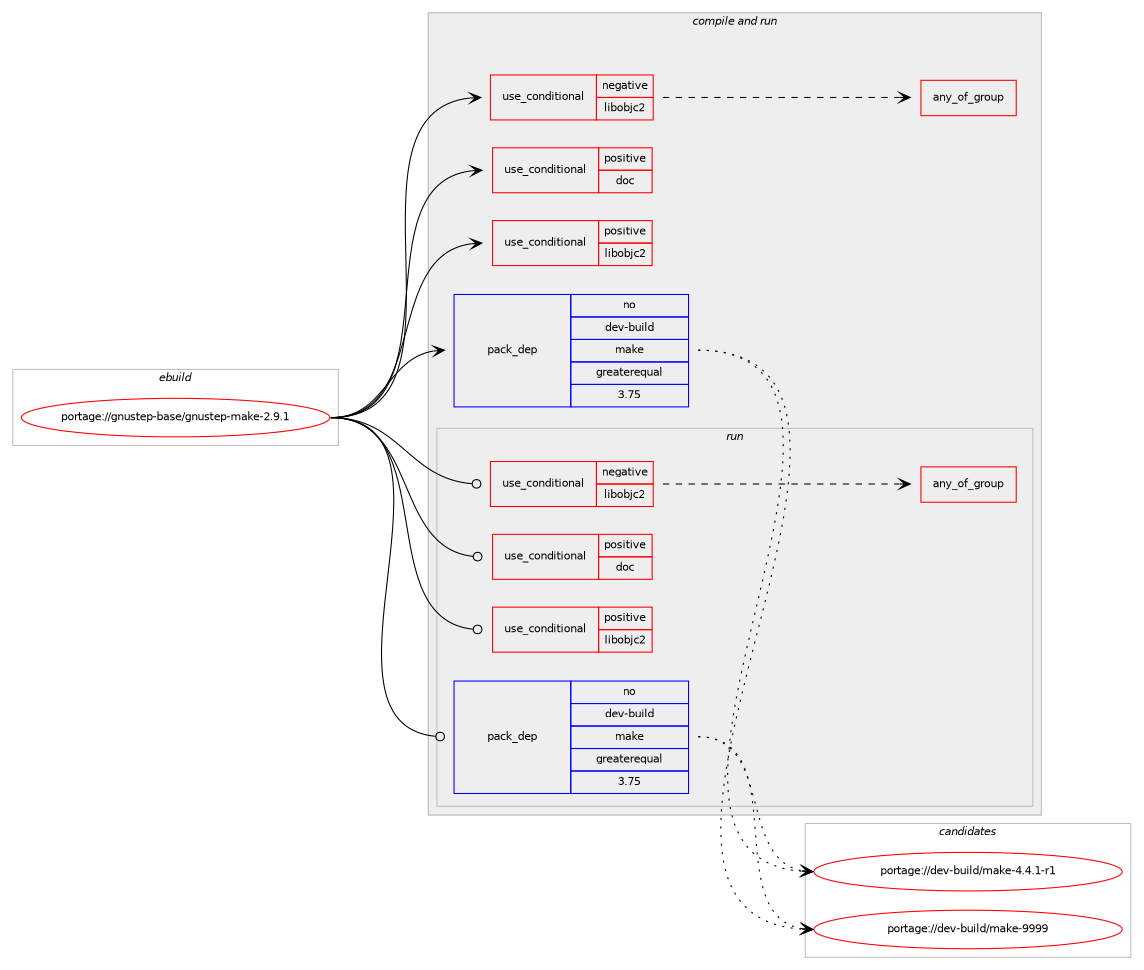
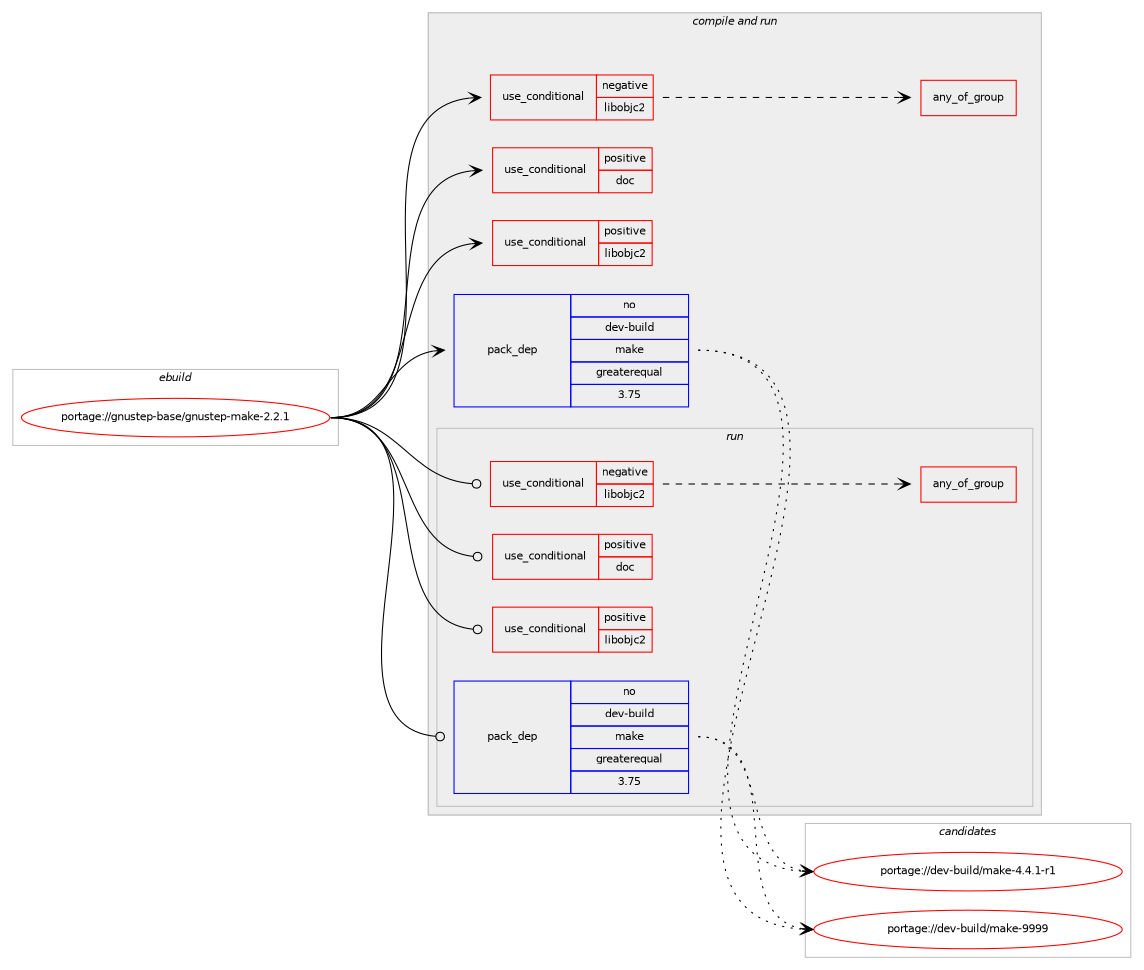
  digraph {
    compound=true
    concentrate=true
    fontname=Helvetica
    fontsize=10
    newrank=true
    rankdir=LR
    ranksep=1.5
    node [color=red fontname=Helvetica fontsize=10 shape=none]
    edge [arrowhead=vee headport=w style=solid tailport=e weight=20]
-   n1 [label="portage://gnustep-base/gnustep-make-2.9.1" width=4 shape=""]
+   n1 [label="portage://gnustep-base/gnustep-make-2.2.1" width=4 shape=""]
    n2 [label=<<TABLE BORDER="0" CELLBORDER="1" CELLSPACING="0" CELLPADDING="4"><TR><TD CELLPADDING="10">any_of_group</TD></TR></TABLE>>]
    n3 [label=<<TABLE BORDER="0" CELLBORDER="1" CELLSPACING="0" CELLPADDING="4"><TR><TD ROWSPAN="3" CELLPADDING="10">use_conditional</TD></TR><TR><TD>negative</TD></TR><TR><TD>libobjc2</TD></TR></TABLE>>]
    n4 [label=<<TABLE BORDER="0" CELLBORDER="1" CELLSPACING="0" CELLPADDING="4"><TR><TD ROWSPAN="3" CELLPADDING="10">use_conditional</TD></TR><TR><TD>positive</TD></TR><TR><TD>doc</TD></TR></TABLE>>]
    n5 [label=<<TABLE BORDER="0" CELLBORDER="1" CELLSPACING="0" CELLPADDING="4"><TR><TD ROWSPAN="3" CELLPADDING="10">use_conditional</TD></TR><TR><TD>positive</TD></TR><TR><TD>libobjc2</TD></TR></TABLE>>]
    n6 [color=blue label=<<TABLE BORDER="0" CELLBORDER="1" CELLSPACING="0" CELLPADDING="4" WIDTH="220"><TR><TD ROWSPAN="6" CELLPADDING="30">pack_dep</TD></TR><TR><TD WIDTH="110">no</TD></TR><TR><TD>dev-build</TD></TR><TR><TD>make</TD></TR><TR><TD>greaterequal</TD></TR><TR><TD>3.75</TD></TR></TABLE>>]
    n7 [label=<<TABLE BORDER="0" CELLBORDER="1" CELLSPACING="0" CELLPADDING="4"><TR><TD CELLPADDING="10">any_of_group</TD></TR></TABLE>>]
    n8 [label=<<TABLE BORDER="0" CELLBORDER="1" CELLSPACING="0" CELLPADDING="4"><TR><TD ROWSPAN="3" CELLPADDING="10">use_conditional</TD></TR><TR><TD>negative</TD></TR><TR><TD>libobjc2</TD></TR></TABLE>>]
    n9 [label=<<TABLE BORDER="0" CELLBORDER="1" CELLSPACING="0" CELLPADDING="4"><TR><TD ROWSPAN="3" CELLPADDING="10">use_conditional</TD></TR><TR><TD>positive</TD></TR><TR><TD>doc</TD></TR></TABLE>>]
    n10 [label=<<TABLE BORDER="0" CELLBORDER="1" CELLSPACING="0" CELLPADDING="4"><TR><TD ROWSPAN="3" CELLPADDING="10">use_conditional</TD></TR><TR><TD>positive</TD></TR><TR><TD>libobjc2</TD></TR></TABLE>>]
    n11 [color=blue label=<<TABLE BORDER="0" CELLBORDER="1" CELLSPACING="0" CELLPADDING="4" WIDTH="220"><TR><TD ROWSPAN="6" CELLPADDING="30">pack_dep</TD></TR><TR><TD WIDTH="110">no</TD></TR><TR><TD>dev-build</TD></TR><TR><TD>make</TD></TR><TR><TD>greaterequal</TD></TR><TR><TD>3.75</TD></TR></TABLE>>]
    n12 [label="portage://dev-build/make-4.4.1-r1" width=4 shape=""]
    n13 [label="portage://dev-build/make-9999" width=4 shape=""]
    subgraph cluster_1 {
      color=gray
      label=<<i>ebuild</i>>
      rank=same
      n1
    }
    subgraph cluster_2 {
      color=gray
      label=<<i>dependencies</i>>
      subgraph cluster_3 {
        color=gray
        fillcolor="#eeeeee"
        label=<<i>compile</i>>
        style=filled
        subgraph sub_4 {
          color=gray
          fillcolor="#eeeeee"
          label=<<i>compile</i>>
          style=filled
          n3
          subgraph sub_5 {
            color=gray
            fillcolor="#eeeeee"
            label=<<i>compile</i>>
            style=filled
            n2
          }
        }
        subgraph sub_6 {
          color=gray
          fillcolor="#eeeeee"
          label=<<i>compile</i>>
          style=filled
          n4
        }
        subgraph sub_7 {
          color=gray
          fillcolor="#eeeeee"
          label=<<i>compile</i>>
          style=filled
          n5
        }
        subgraph sub_8 {
          color=gray
          fillcolor="#eeeeee"
          label=<<i>compile</i>>
          style=filled
          n6
        }
      }
      subgraph cluster_9 {
        color=gray
        fillcolor="#eeeeee"
        label=<<i>compile and run</i>>
        style=filled
      }
      subgraph cluster_10 {
        color=gray
        fillcolor="#eeeeee"
        label=<<i>run</i>>
        style=filled
        subgraph sub_11 {
          color=gray
          fillcolor="#eeeeee"
          label=<<i>run</i>>
          style=filled
          n8
          subgraph sub_12 {
            color=gray
            fillcolor="#eeeeee"
            label=<<i>run</i>>
            style=filled
            n7
          }
        }
        subgraph sub_13 {
          color=gray
          fillcolor="#eeeeee"
          label=<<i>run</i>>
          style=filled
          n9
        }
        subgraph sub_14 {
          color=gray
          fillcolor="#eeeeee"
          label=<<i>run</i>>
          style=filled
          n10
        }
        subgraph sub_15 {
          color=gray
          fillcolor="#eeeeee"
          label=<<i>run</i>>
          style=filled
          n11
        }
      }
    }
    subgraph cluster_16 {
      color=gray
      label=<<i>candidates</i>>
      rank=same
      subgraph sub_17 {
        color=black
        label=<<i>candidates</i>>
        nodesep=1
        rank=same
        n12
        n13
      }
      subgraph sub_18 {
        color=black
        label=<<i>candidates</i>>
        nodesep=1
        rank=same
        n12
        n13
      }
    }
    n1 -> n3
    n1 -> n4
    n1 -> n5
    n1 -> n6
    n1 -> n8 [arrowhead=odot]
    n1 -> n9 [arrowhead=odot]
    n1 -> n10 [arrowhead=odot]
    n1 -> n11 [arrowhead=odot]
    n3 -> n2 [style=dashed]
    n6 -> n12 [style=dotted weight=100]
    n6 -> n13 [style=dotted weight=100]
    n8 -> n7 [style=dashed]
    n11 -> n12 [style=dotted weight=100]
    n11 -> n13 [style=dotted weight=100]
  }
